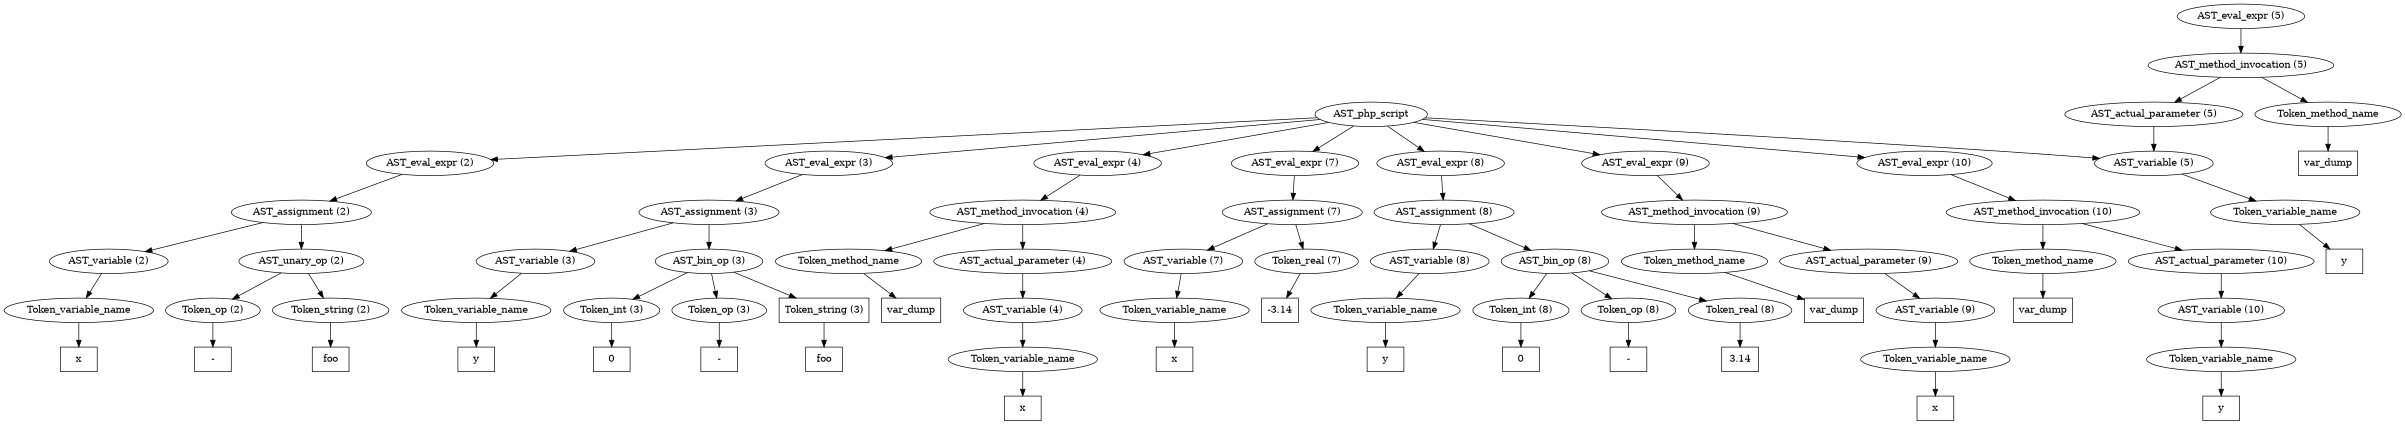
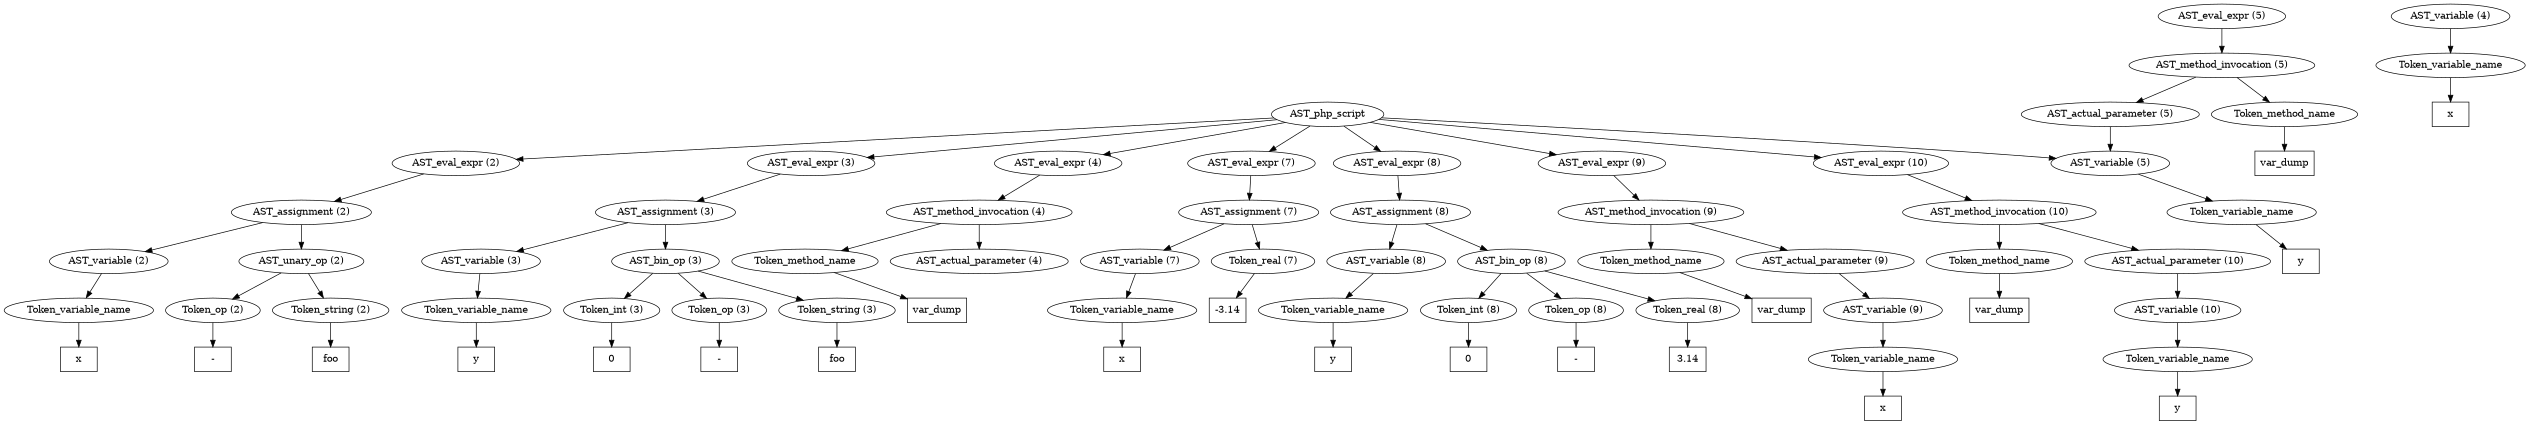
  digraph {
    n1 [label=AST_php_script]
    n2 [label="AST_eval_expr (2)"]
    n3 [label="AST_eval_expr (3)"]
    n4 [label="AST_eval_expr (4)"]
    n5 [label="AST_eval_expr (7)"]
    n6 [label="AST_eval_expr (8)"]
    n7 [label="AST_eval_expr (9)"]
    n8 [label="AST_eval_expr (10)"]
    n9 [label="AST_variable (5)"]
    n10 [label="AST_assignment (2)"]
    n11 [label="AST_assignment (3)"]
    n12 [label="AST_method_invocation (4)"]
    n13 [label="AST_eval_expr (5)"]
    n14 [label="AST_method_invocation (5)"]
    n15 [label="AST_assignment (7)"]
    n16 [label="AST_assignment (8)"]
    n17 [label="AST_method_invocation (9)"]
    n18 [label="AST_method_invocation (10)"]
    n19 [label="AST_variable (2)"]
    n20 [label="AST_unary_op (2)"]
    n21 [label=Token_variable_name]
    n22 [label="Token_op (2)"]
    n23 [label="Token_string (2)"]
    n24 [label=x shape=box]
    n25 [label="-" shape=box]
    n26 [label=foo shape=box]
    n27 [label="AST_variable (3)"]
    n28 [label="AST_bin_op (3)"]
    n29 [label=Token_variable_name]
    n30 [label="Token_int (3)"]
    n31 [label="Token_op (3)"]
-   n32 [label="Token_string (3)" shape=box]
+   n32 [label="Token_string (3)"]
    n33 [label=y shape=box]
    n34 [label=0 shape=box]
    n35 [label="-" shape=box]
    n36 [label=foo shape=box]
    n37 [label=Token_method_name]
    n38 [label="AST_actual_parameter (4)"]
    n39 [label=var_dump shape=box]
    n40 [label="AST_variable (4)"]
    n41 [label=Token_variable_name]
    n42 [label=x shape=box]
    n43 [label=Token_method_name]
    n44 [label="AST_actual_parameter (5)"]
    n45 [label=var_dump shape=box]
    n46 [label=Token_variable_name]
    n47 [label=y shape=box]
    n48 [label="AST_variable (7)"]
    n49 [label="Token_real (7)"]
    n50 [label=Token_variable_name]
    n51 [label=-3.14 shape=box]
    n52 [label=x shape=box]
    n53 [label="AST_variable (8)"]
    n54 [label="AST_bin_op (8)"]
    n55 [label=Token_variable_name]
    n56 [label="Token_int (8)"]
    n57 [label="Token_op (8)"]
    n58 [label="Token_real (8)"]
    n59 [label=y shape=box]
    n60 [label=0 shape=box]
    n61 [label="-" shape=box]
    n62 [label=3.14 shape=box]
    n63 [label=Token_method_name]
    n64 [label="AST_actual_parameter (9)"]
    n65 [label=var_dump shape=box]
    n66 [label="AST_variable (9)"]
    n67 [label=Token_variable_name]
    n68 [label=x shape=box]
    n69 [label=Token_method_name]
    n70 [label="AST_actual_parameter (10)"]
    n71 [label=var_dump shape=box]
    n72 [label="AST_variable (10)"]
    n73 [label=Token_variable_name]
    n74 [label=y shape=box]
    n1 -> n2
    n1 -> n3
    n1 -> n4
    n1 -> n5
    n1 -> n6
    n1 -> n7
    n1 -> n8
    n1 -> n9
    n2 -> n10
    n3 -> n11
    n4 -> n12
    n5 -> n15
    n6 -> n16
    n7 -> n17
    n8 -> n18
    n9 -> n46
    n10 -> n19
    n10 -> n20
    n11 -> n27
    n11 -> n28
    n12 -> n37
    n12 -> n38
    n13 -> n14
    n14 -> n43
    n14 -> n44
    n15 -> n48
    n15 -> n49
    n16 -> n53
    n16 -> n54
    n17 -> n63
    n17 -> n64
    n18 -> n69
    n18 -> n70
    n19 -> n21
    n20 -> n22
    n20 -> n23
    n21 -> n24
    n22 -> n25
    n23 -> n26
    n27 -> n29
    n28 -> n30
    n28 -> n31
    n28 -> n32
    n29 -> n33
    n30 -> n34
    n31 -> n35
    n32 -> n36
    n37 -> n39
-   n38 -> n40
    n40 -> n41
    n41 -> n42
    n43 -> n45
    n44 -> n9
    n46 -> n47
    n48 -> n50
    n49 -> n51
    n50 -> n52
    n53 -> n55
    n54 -> n56
    n54 -> n57
    n54 -> n58
    n55 -> n59
    n56 -> n60
    n57 -> n61
    n58 -> n62
    n63 -> n65
    n64 -> n66
    n66 -> n67
    n67 -> n68
    n69 -> n71
    n70 -> n72
    n72 -> n73
    n73 -> n74
  }
